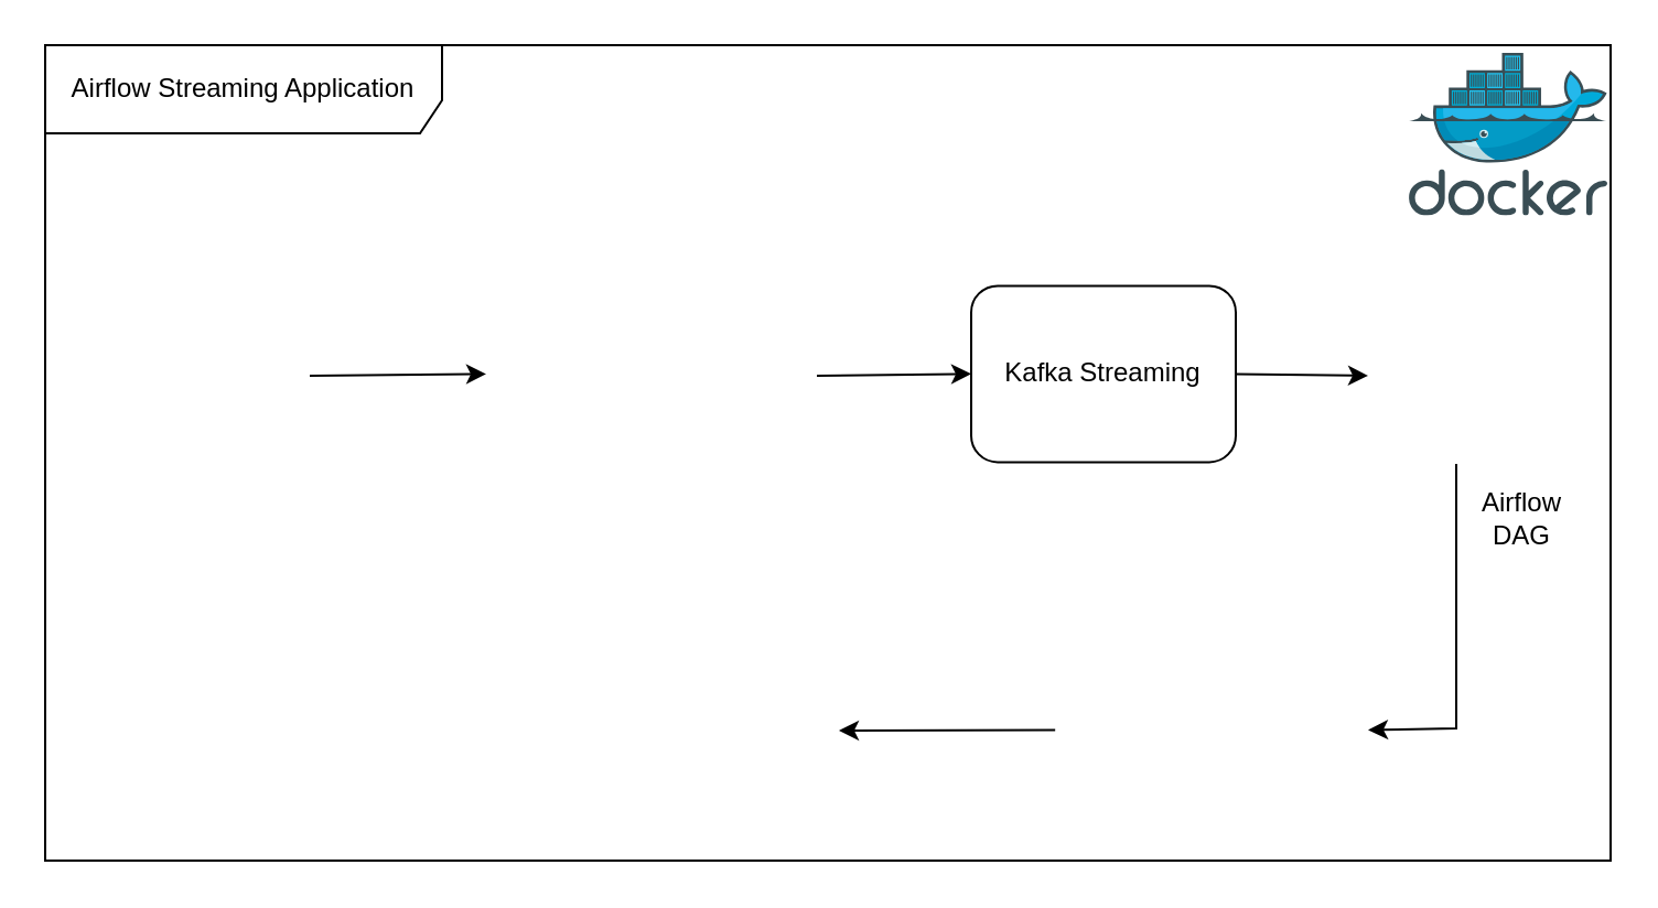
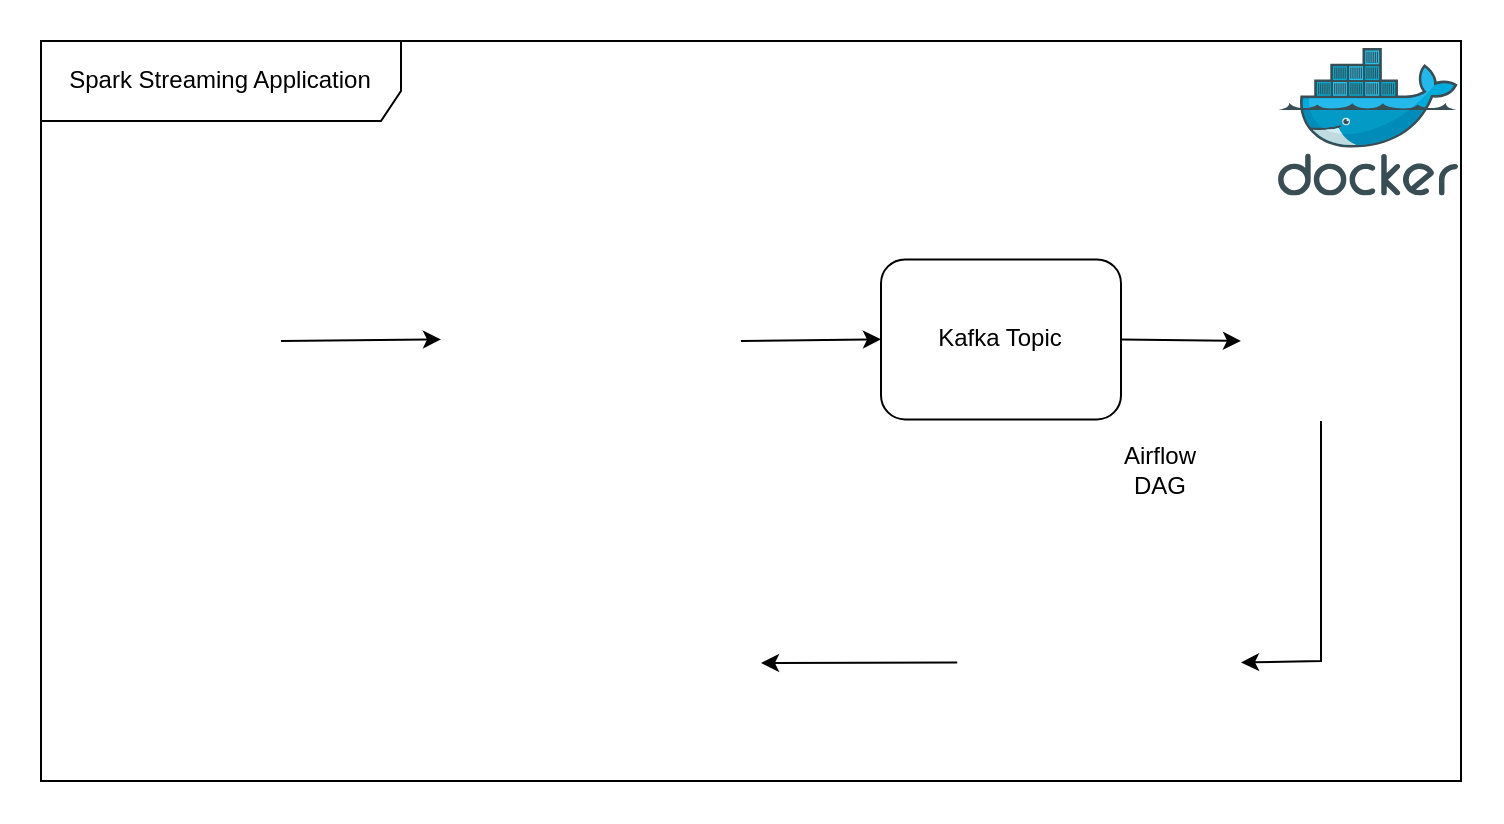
  <mxCell id="0" />
  <mxCell id="1" parent="0" />
  <mxCell id="2" value="" style="shape=image;verticalLabelPosition=bottom;labelBackgroundColor=default;verticalAlign=top;aspect=fixed;imageAspect=0;image=https://t4.ftcdn.net/jpg/03/22/95/69/360_F_322956978_9ESBVewTYdhSu9G6qf2JazX9tUsdh53g.jpg;" vertex="1" parent="1"><mxGeometry x="60" y="130" width="80" height="80" as="geometry" /></mxCell>
  <mxCell id="3" value="" style="shape=image;verticalLabelPosition=bottom;labelBackgroundColor=default;verticalAlign=top;aspect=fixed;imageAspect=0;image=https://www.entechlog.com/images/blog/vendor-logos/kafka.png;" vertex="1" parent="1"><mxGeometry x="220" y="130" width="150" height="78.38" as="geometry" /></mxCell>
  <mxCell id="4" value="" style="shape=image;verticalLabelPosition=bottom;labelBackgroundColor=default;verticalAlign=top;aspect=fixed;imageAspect=0;image=https://miro.medium.com/v2/resize:fit:700/1*qCXA0Ex9wlEMl8igYsOkhw.png;" vertex="1" parent="1"><mxGeometry x="620" y="130" width="80" height="80" as="geometry" /></mxCell>
- <mxCell id="5" value="Airflow Streaming Application" style="shape=umlFrame;whiteSpace=wrap;html=1;pointerEvents=0;width=180;height=40;" vertex="1" parent="1"><mxGeometry y="20" width="710" height="370" as="geometry" x="20" /></mxCell>
+ <mxCell id="5" value="Spark Streaming Application" style="shape=umlFrame;whiteSpace=wrap;html=1;pointerEvents=0;width=180;height=40;" vertex="1" parent="1"><mxGeometry y="20" width="710" height="370" as="geometry" x="20" /></mxCell>
  <mxCell id="6" value="" style="image;sketch=0;aspect=fixed;html=1;points=[];align=center;fontSize=12;image=img/lib/mscae/Docker.svg;" vertex="1" parent="1"><mxGeometry x="639" y="24" width="90" height="73.8" as="geometry" /></mxCell>
  <mxCell id="7" value="" style="shape=image;verticalLabelPosition=bottom;labelBackgroundColor=default;verticalAlign=top;aspect=fixed;imageAspect=0;image=https://cdn-images-1.medium.com/max/851/1*nPcdyVwgcuEZiEZiRqApug.jpeg;" vertex="1" parent="1"><mxGeometry x="478.09" y="290.73" width="141.91" height="80" as="geometry" /></mxCell>
  <mxCell id="8" value="" style="shape=image;verticalLabelPosition=bottom;labelBackgroundColor=default;verticalAlign=top;aspect=fixed;imageAspect=0;image=https://refactorizando.com/en/wp-content/uploads/2023/06/Cassandra-1.png;" vertex="1" parent="1"><mxGeometry x="220" y="290.73" width="160" height="74.27" as="geometry" /></mxCell>
- <mxCell id="9" value="Kafka Streaming" style="rounded=1;whiteSpace=wrap;html=1;" vertex="1" parent="1"><mxGeometry x="440" y="129.19" width="120" height="80" as="geometry" /></mxCell>
+ <mxCell id="9" value="Kafka Topic" style="rounded=1;whiteSpace=wrap;html=1;" vertex="1" parent="1"><mxGeometry x="440" y="129.19" width="120" height="80" as="geometry" /></mxCell>
  <mxCell id="10" value="" style="endArrow=classic;html=1;rounded=0;exitX=1;exitY=0.5;exitDx=0;exitDy=0;entryX=0;entryY=0.5;entryDx=0;entryDy=0;" edge="1" parent="1" source="2" target="3"><mxGeometry width="50" height="50" relative="1" as="geometry"><mxPoint x="360" y="260" as="sourcePoint" /><mxPoint x="410" y="210" as="targetPoint" /></mxGeometry></mxCell>
  <mxCell id="11" value="" style="endArrow=classic;html=1;rounded=0;entryX=0;entryY=0.5;entryDx=0;entryDy=0;" edge="1" parent="1" target="9"><mxGeometry width="50" height="50" relative="1" as="geometry"><mxPoint x="370" y="170" as="sourcePoint" /><mxPoint x="450" y="179" as="targetPoint" /></mxGeometry></mxCell>
  <mxCell id="12" value="" style="endArrow=classic;html=1;rounded=0;exitX=1;exitY=0.5;exitDx=0;exitDy=0;entryX=0;entryY=0.5;entryDx=0;entryDy=0;" edge="1" parent="1" source="9" target="4"><mxGeometry width="50" height="50" relative="1" as="geometry"><mxPoint x="580" y="221" as="sourcePoint" /><mxPoint x="660" y="220" as="targetPoint" /></mxGeometry></mxCell>
  <mxCell id="13" value="" style="endArrow=classic;html=1;rounded=0;exitX=0.5;exitY=1;exitDx=0;exitDy=0;entryX=1;entryY=0.5;entryDx=0;entryDy=0;" edge="1" parent="1" source="4" target="7"><mxGeometry width="50" height="50" relative="1" as="geometry"><mxPoint x="660" y="281" as="sourcePoint" /><mxPoint x="740" y="280" as="targetPoint" /><Array as="points"><mxPoint x="660" y="330" /></Array></mxGeometry></mxCell>
  <mxCell id="14" value="" style="endArrow=classic;html=1;rounded=0;exitX=0;exitY=0.5;exitDx=0;exitDy=0;" edge="1" parent="1" source="7"><mxGeometry width="50" height="50" relative="1" as="geometry"><mxPoint x="460" y="271" as="sourcePoint" /><mxPoint x="380" y="331" as="targetPoint" /></mxGeometry></mxCell>
- <mxCell id="15" value="Airflow DAG" style="text;html=1;strokeColor=none;fillColor=none;align=center;verticalAlign=middle;whiteSpace=wrap;rounded=0;" vertex="1" parent="1"><mxGeometry x="660" y="220" width="60" height="30" as="geometry" /></mxCell>
+ <mxCell id="15" value="Airflow DAG" style="text;html=1;strokeColor=none;fillColor=none;align=center;verticalAlign=middle;whiteSpace=wrap;rounded=0;" vertex="1" parent="1"><mxGeometry x="550" y="220" width="60" height="30" as="geometry" /></mxCell>
